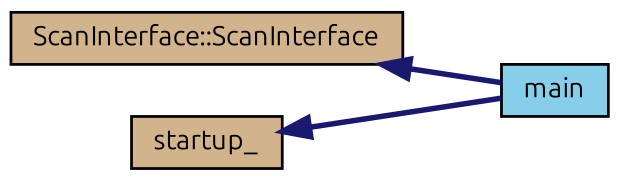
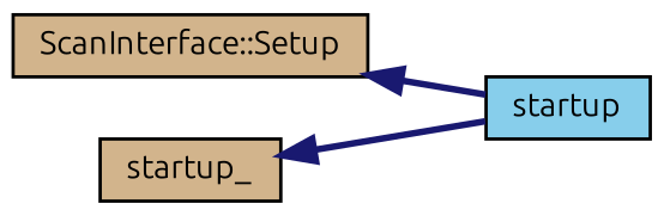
  digraph {
    fontname=Ubuntu
    rankdir=LR
    node [color=black fillcolor=tan fontname=Ubuntu fontsize=10 shape=record style=filled]
    edge [color=midnightblue dir=back fontname=Ubuntu fontsize=10 labelfontname=Helvetica labelfontsize=10 style=bold]
-   n1 [fontcolor=black height=0.2 label="ScanInterface::ScanInterface" width=0.4]
-   n2 [fillcolor=skyblue height=0.2 label=main width=0.4]
+   n1 [fontcolor=black height=0.2 label="ScanInterface::Setup" width=0.4]
+   n2 [fillcolor=skyblue height=0.2 label=startup width=0.4]
    n3 [height=0.2 label=startup_ width=0.4]
    n1 -> n2
    n3 -> n2
  }
